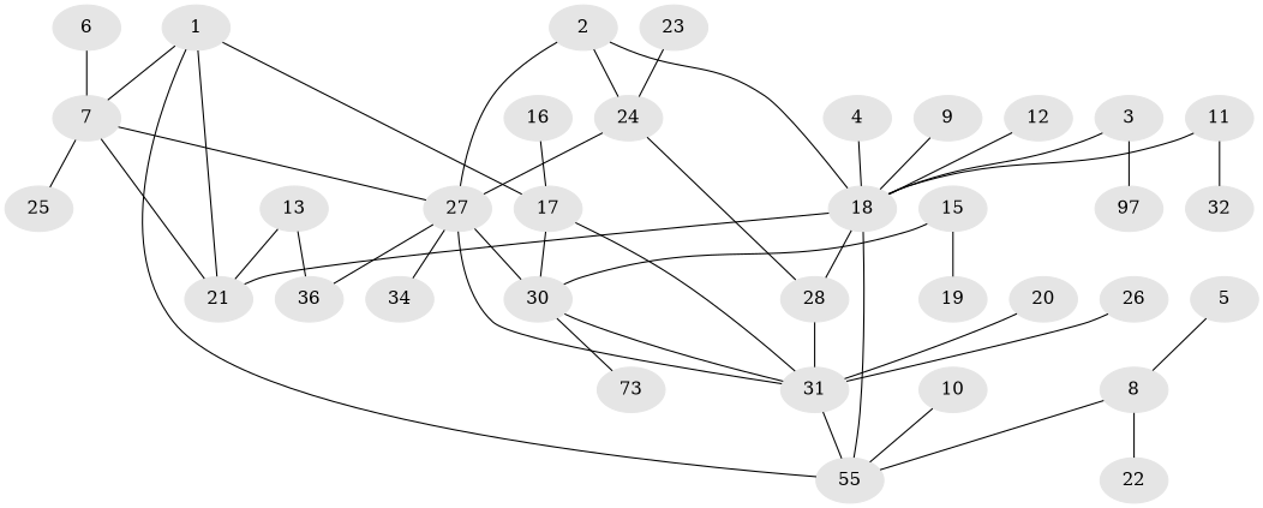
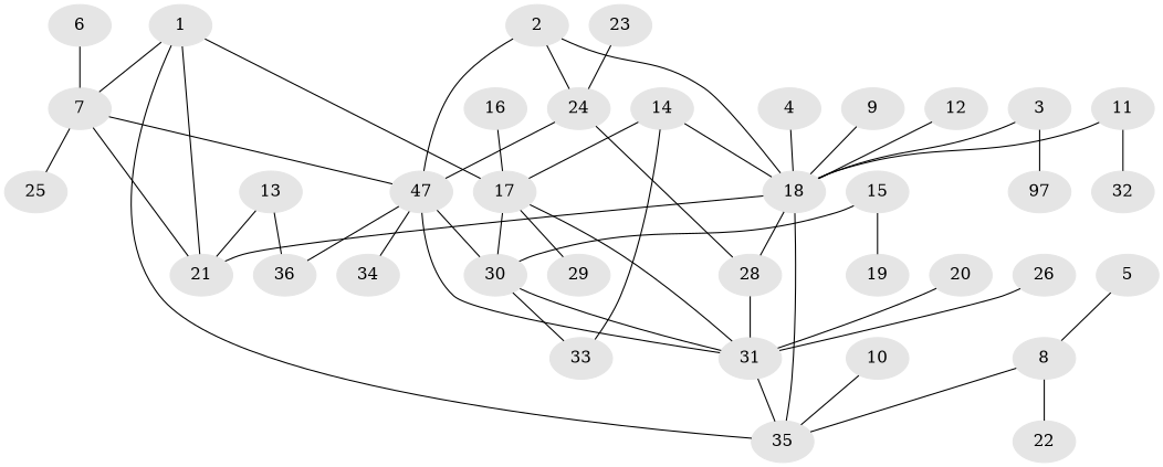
  graph {
    node [color=gray90 style=filled]
    edge [weight=1.0]
    1
    7
    17
    21
-   35 [label=55]
-   27
+   35
+   27 [label=47]
    25
    30
+   29
    31
    2
    18
    24
    28
    36
    34
    3
    n18 [label=97]
    4
    5
    8
    22
    6
    9
    10
    11
    32
    12
    13
-   33 [label=73]
+   14
+   33
    15
    19
    16
    20
    23
    26
    1 -- 7
    1 -- 17
    1 -- 21
    1 -- 35
    7 -- 21
    7 -- 27
    7 -- 25
    17 -- 30 [weight=2.0]
+   17 -- 29
    17 -- 31
    27 -- 30
    27 -- 31
    27 -- 36
    27 -- 34
    30 -- 31
    30 -- 33
    31 -- 35 [weight=2.0]
    2 -- 27
    2 -- 18
    2 -- 24
    18 -- 21
    18 -- 35
    18 -- 28
    24 -- 27
    24 -- 28
    28 -- 31
    3 -- 18
    3 -- n18
    4 -- 18
    5 -- 8
    8 -- 35
    8 -- 22
    6 -- 7
    9 -- 18
    10 -- 35
    11 -- 18
    11 -- 32
    12 -- 18
    13 -- 21
    13 -- 36
+   14 -- 17
+   14 -- 18 [weight=2.0]
+   14 -- 33
    15 -- 30
    15 -- 19
    16 -- 17
    20 -- 31
    23 -- 24
    26 -- 31
  }
